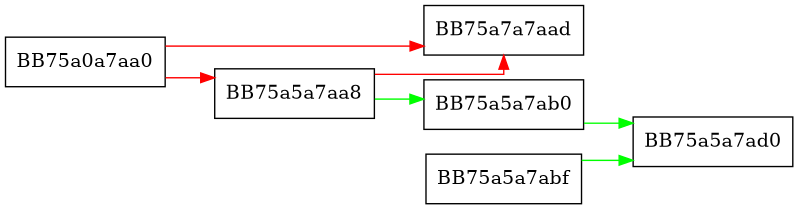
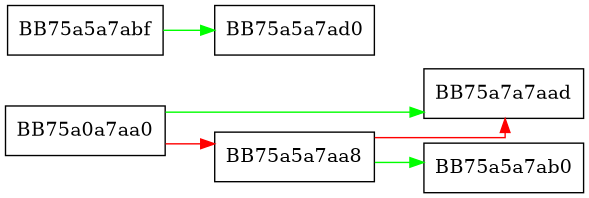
  digraph {
    rankdir=LR
    splines=ortho
    node [shape=box]
    edge [color=green]
    n1 [label=BB75a0a7aa0]
    n2 [label=BB75a7a7aad]
    BB75a5a7aa8
    BB75a5a7ab0
    BB75a5a7ad0
    BB75a5a7abf
-   n1 -> n2 [color=red]
+   n1 -> n2
    n1 -> BB75a5a7aa8 [color=red]
    BB75a5a7aa8 -> n2 [color=red]
    BB75a5a7aa8 -> BB75a5a7ab0
-   BB75a5a7ab0 -> BB75a5a7ad0
    BB75a5a7abf -> BB75a5a7ad0
  }
